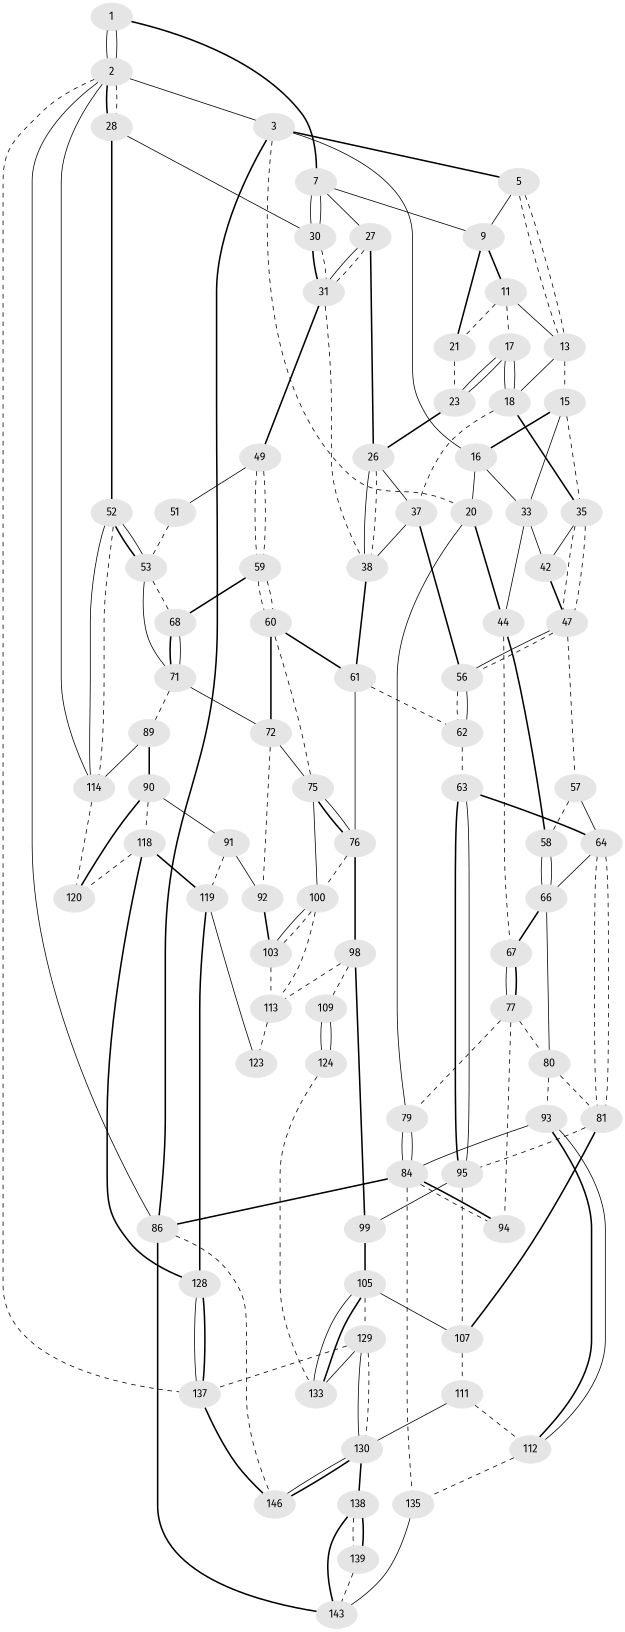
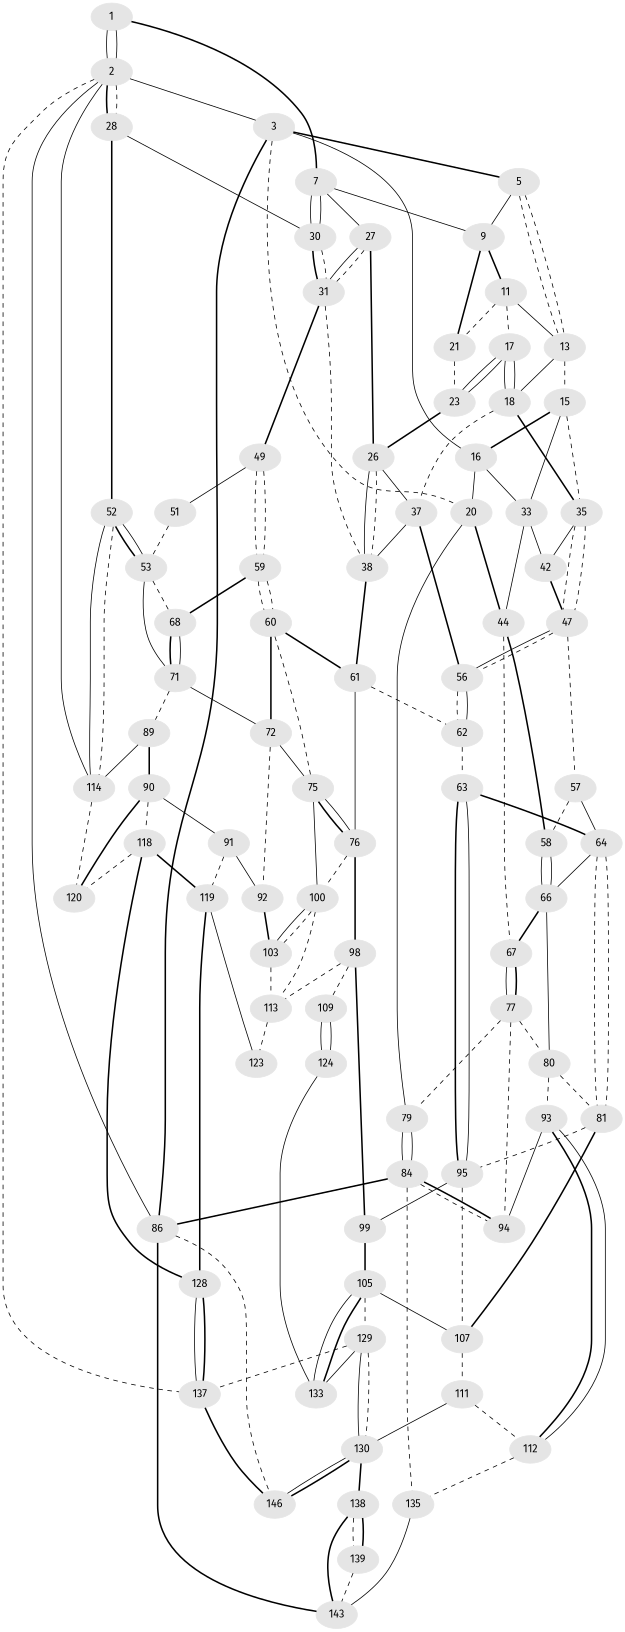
  graph {
    fontname="Fira Sans"
    node [color=gray90 fontname="Fira Sans" style=filled]
    edge [fontname="Fira Sans" style=solid]
    2 [super="+122"]
    1
    7 [super="+8"]
    3 [super="+4"]
    28 [super="+29"]
    86 [super="+145"]
    114 [super="+115"]
    137 [super="+141"]
    9 [super="+10"]
    n10 [label=27]
    30
    5 [super="+6"]
    16 [super="+19"]
    20 [super="+46"]
    52
    143 [super="+144"]
    146
    120
    13 [super="+14"]
    33 [super="+43"]
    44 [super="+45"]
    79
    11 [super="+12"]
    21 [super="+22"]
    15 [super="+32"]
    18 [super="+34"]
    26 [super="+27"]
    31 [super="+41"]
    17
    23 [super="+24"]
    35 [super="+36"]
    37 [super="+40"]
    42
    47 [super="+48"]
    38 [super="+39"]
    56
    58
    67
    84 [super="+85"]
    49 [super="+50"]
    61 [super="+69"]
    53 [super="+54"]
    51 [super="+55"]
    59
    57
    62
    76 [super="+97"]
    66 [super="+70"]
    77 [super="+78"]
    64 [super="+65"]
    68
    60 [super="+73"]
    71 [super="+74"]
    72 [super="+87"]
    89
    63
    81 [super="+82"]
    80 [super="+83"]
    75 [super="+88"]
    92 [super="+102"]
    100 [super="+101"]
    98 [super="+108"]
    95 [super="+96"]
    107 [super="+110"]
    99 [super="+104"]
    93
    94
    90 [super="+117"]
    103
    113 [super="+121"]
    109
    135
    112 [super="+134"]
    111
    91 [super="+116"]
    118 [super="+127"]
    119 [super="+125"]
    128
    123 [super="+126"]
    105 [super="+106"]
    124 [super="+132"]
    129 [super="+136"]
    133
    130 [super="+131"]
    138
    139 [super="+142"]
    2 -- 3
    2 -- 28 [style=bold]
    2 -- 28 [style=dashed]
    2 -- 86
    2 -- 114
    2 -- 137 [style=dashed]
    1 -- 2
    1 -- 2
    1 -- 7 [style=bold]
    7 -- 9
    7 -- n10
    7 -- 30
    7 -- 30
    3 -- 86 [style=bold]
    3 -- 5 [style=bold]
    3 -- 16
    3 -- 20 [style=dashed]
    28 -- 30
    28 -- 52 [style=bold]
    86 -- 143 [style=bold]
    86 -- 146 [style=dashed]
    114 -- 120 [style=dashed]
    137 -- 146 [style=bold]
    9 -- 11 [style=bold]
    9 -- 21 [style=bold]
    n10 -- 26 [style=bold]
    n10 -- 31
    n10 -- 31 [style=dashed]
    30 -- 31 [style=bold]
    30 -- 31 [style=dashed]
    5 -- 9
    5 -- 13 [style=dashed]
    5 -- 13 [style=dashed]
    16 -- 20
    16 -- 33
    20 -- 44 [style=bold]
    20 -- 79
    52 -- 114
    52 -- 114 [style=dashed]
    52 -- 53 [style=bold]
    52 -- 53
    13 -- 15 [style=dashed]
    13 -- 18
    33 -- 44
    33 -- 42
    44 -- 58 [style=bold]
    44 -- 67 [style=dashed]
    79 -- 84
    79 -- 84
    11 -- 13
    11 -- 21 [style=dashed]
    11 -- 17 [style=dashed]
    21 -- 23 [style=dashed weight=2]
    15 -- 16 [style=bold]
    15 -- 33
    15 -- 35 [style=dashed]
    18 -- 35 [style=bold]
    18 -- 37 [style=dashed]
    26 -- 37
    26 -- 38
    26 -- 38 [style=dashed]
    31 -- 38 [style=dashed]
    31 -- 49 [style=bold]
    17 -- 18
    17 -- 18
    17 -- 23
    17 -- 23
    23 -- 26 [style=bold]
    35 -- 42
    35 -- 47 [style=dashed]
    35 -- 47 [style=dashed]
    37 -- 38
    37 -- 56 [style=bold]
    42 -- 47 [style=bold]
    47 -- 56
    47 -- 56 [style=dashed]
    47 -- 57 [style=dashed]
    38 -- 61 [style=bold]
    56 -- 62 [style=dashed]
    56 -- 62
    58 -- 66
    58 -- 66
    67 -- 77
    67 -- 77 [style=bold]
    84 -- 86 [style=bold]
    84 -- 94 [style=dashed]
    84 -- 94 [style=bold]
    84 -- 135 [style=dashed]
    49 -- 51 [weight=2]
    49 -- 59 [style=dashed]
    49 -- 59 [style=dashed]
    61 -- 62 [style=dashed]
    61 -- 76
    53 -- 68 [style=dashed]
    53 -- 71
    51 -- 53 [style=dashed]
    59 -- 68 [style=bold]
    59 -- 60 [style=dashed]
    59 -- 60 [style=dashed]
    57 -- 58 [style=dashed]
    57 -- 64
    62 -- 63 [style=dashed]
    76 -- 100 [style=dashed]
    76 -- 98 [style=bold]
    66 -- 67 [style=bold]
    66 -- 80
    77 -- 79 [style=dashed]
    77 -- 80 [style=dashed]
    77 -- 94 [style=dashed]
    64 -- 66
    64 -- 81 [style=dashed]
    64 -- 81 [style=dashed]
    68 -- 71 [style=bold]
    68 -- 71
    60 -- 61 [style=bold]
    60 -- 72 [style=bold]
    60 -- 75 [style=dashed]
    71 -- 72
    71 -- 89 [style=dashed]
    72 -- 75
    72 -- 92 [style=dashed]
    89 -- 114
    89 -- 90 [style=bold]
    63 -- 64 [style=bold]
    63 -- 95 [style=bold]
    63 -- 95
    81 -- 95 [style=dashed]
    81 -- 107 [style=bold]
    80 -- 81 [style=dashed]
    80 -- 93 [style=dashed]
    75 -- 76 [style=bold]
    75 -- 76
    75 -- 100
    92 -- 103 [style=bold]
    100 -- 103
    100 -- 103 [style=dashed]
    100 -- 113 [style=dashed]
    98 -- 99 [style=bold]
    98 -- 113 [style=dashed]
    98 -- 109 [style=dashed]
    95 -- 107 [style=dashed]
    95 -- 99
    107 -- 111 [style=dashed]
    99 -- 105 [style=bold]
-   93 -- 84
+   93 -- 94
    93 -- 112 [style=bold]
    93 -- 112
    90 -- 120 [style=bold]
    90 -- 91
    90 -- 118 [style=dashed]
    103 -- 113 [style=dashed]
    113 -- 123 [style=dashed]
    109 -- 124
    109 -- 124
    135 -- 143
    112 -- 135 [style=dashed]
    111 -- 112 [style=dashed]
    111 -- 130
    91 -- 92 [weight=2]
    91 -- 119 [style=dashed]
    118 -- 120 [style=dashed]
    118 -- 119 [style=bold]
    118 -- 128 [style=bold]
    119 -- 128 [style=bold]
    119 -- 123
    128 -- 137
    128 -- 137 [style=bold]
    105 -- 107
    105 -- 129 [style=dashed]
    105 -- 133
    105 -- 133 [style=bold]
-   124 -- 133 [style=dashed]
+   124 -- 133
    129 -- 137 [style=dashed]
    129 -- 133
    129 -- 130
    129 -- 130 [style=dashed]
    130 -- 146
    130 -- 146 [style=bold]
    130 -- 138 [style=bold]
    138 -- 143 [style=bold]
    138 -- 139 [style=dashed]
    138 -- 139 [style=bold]
    139 -- 143 [style=dashed]
  }
